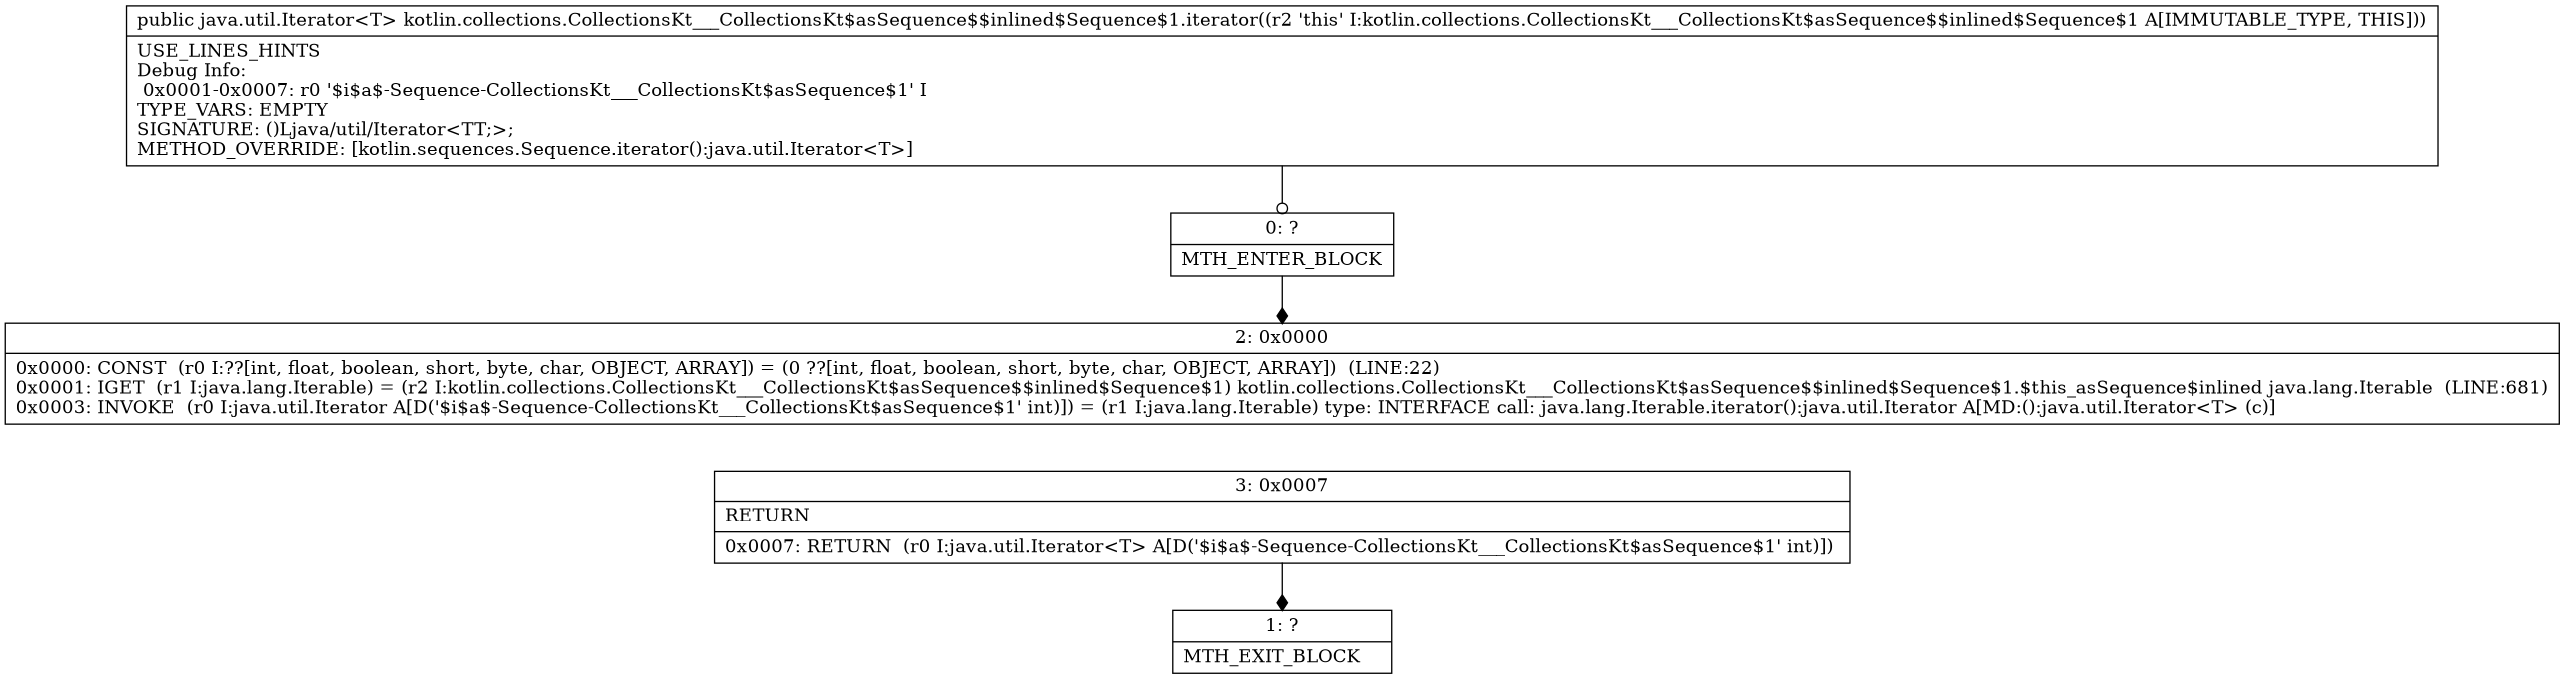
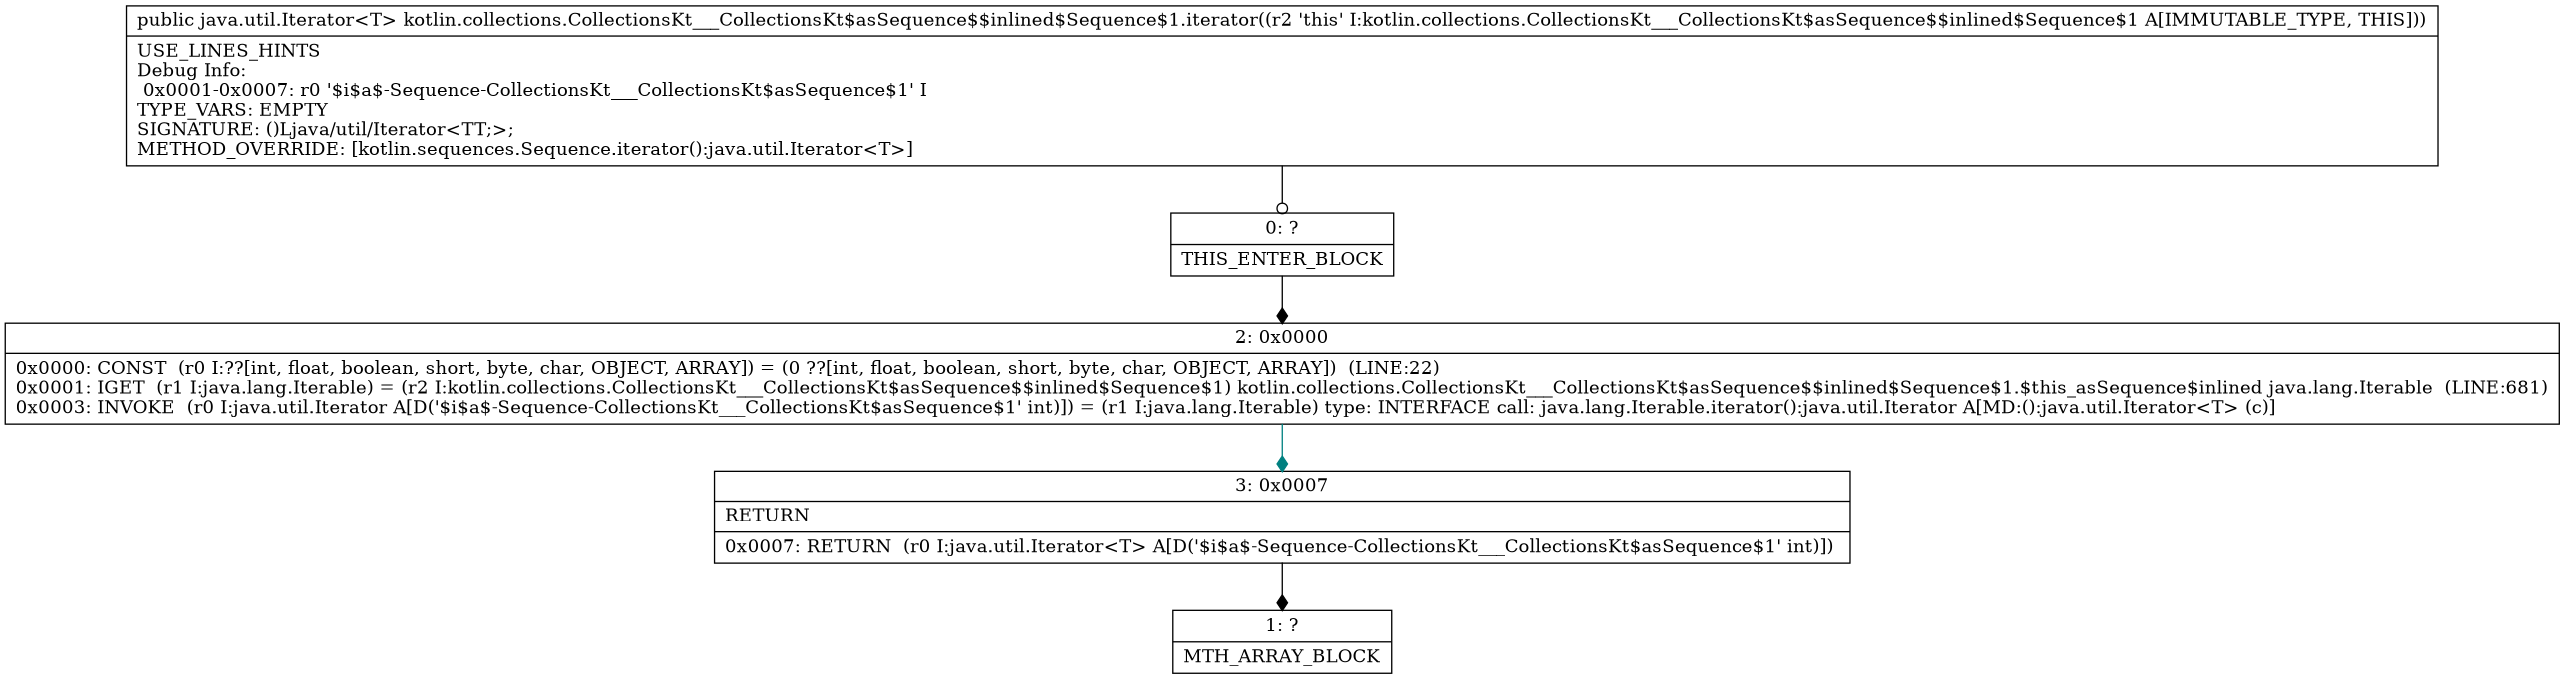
  digraph {
    node [shape=record]
    edge [arrowhead=diamond color=black]
-   n1 [label="{0\:\ ?|MTH_ENTER_BLOCK\l}"]
+   n1 [label="{0\:\ ?|THIS_ENTER_BLOCK\l}"]
    n2 [label="{2\:\ 0x0000|0x0000: CONST  (r0 I:??[int, float, boolean, short, byte, char, OBJECT, ARRAY]) = (0 ??[int, float, boolean, short, byte, char, OBJECT, ARRAY])  (LINE:22)\l0x0001: IGET  (r1 I:java.lang.Iterable) = (r2 I:kotlin.collections.CollectionsKt___CollectionsKt$asSequence$$inlined$Sequence$1) kotlin.collections.CollectionsKt___CollectionsKt$asSequence$$inlined$Sequence$1.$this_asSequence$inlined java.lang.Iterable  (LINE:681)\l0x0003: INVOKE  (r0 I:java.util.Iterator A[D('$i$a$\-Sequence\-CollectionsKt___CollectionsKt$asSequence$1' int)]) = (r1 I:java.lang.Iterable) type: INTERFACE call: java.lang.Iterable.iterator():java.util.Iterator A[MD:():java.util.Iterator\<T\> (c)]\l}"]
    n3 [label="{3\:\ 0x0007|RETURN\l|0x0007: RETURN  (r0 I:java.util.Iterator\<T\> A[D('$i$a$\-Sequence\-CollectionsKt___CollectionsKt$asSequence$1' int)]) \l}"]
-   n4 [label="{1\:\ ?|MTH_EXIT_BLOCK\l}"]
+   n4 [label="{1\:\ ?|MTH_ARRAY_BLOCK\l}"]
    n5 [label="{public java.util.Iterator\<T\> kotlin.collections.CollectionsKt___CollectionsKt$asSequence$$inlined$Sequence$1.iterator((r2 'this' I:kotlin.collections.CollectionsKt___CollectionsKt$asSequence$$inlined$Sequence$1 A[IMMUTABLE_TYPE, THIS]))  | USE_LINES_HINTS\lDebug Info:\l  0x0001\-0x0007: r0 '$i$a$\-Sequence\-CollectionsKt___CollectionsKt$asSequence$1' I\lTYPE_VARS: EMPTY\lSIGNATURE: ()Ljava\/util\/Iterator\<TT;\>;\lMETHOD_OVERRIDE: [kotlin.sequences.Sequence.iterator():java.util.Iterator\<T\>]\l}"]
    n1 -> n2
+   n2 -> n3 [color=teal]
    n3 -> n4
    n5 -> n1 [arrowhead=odot]
  }
